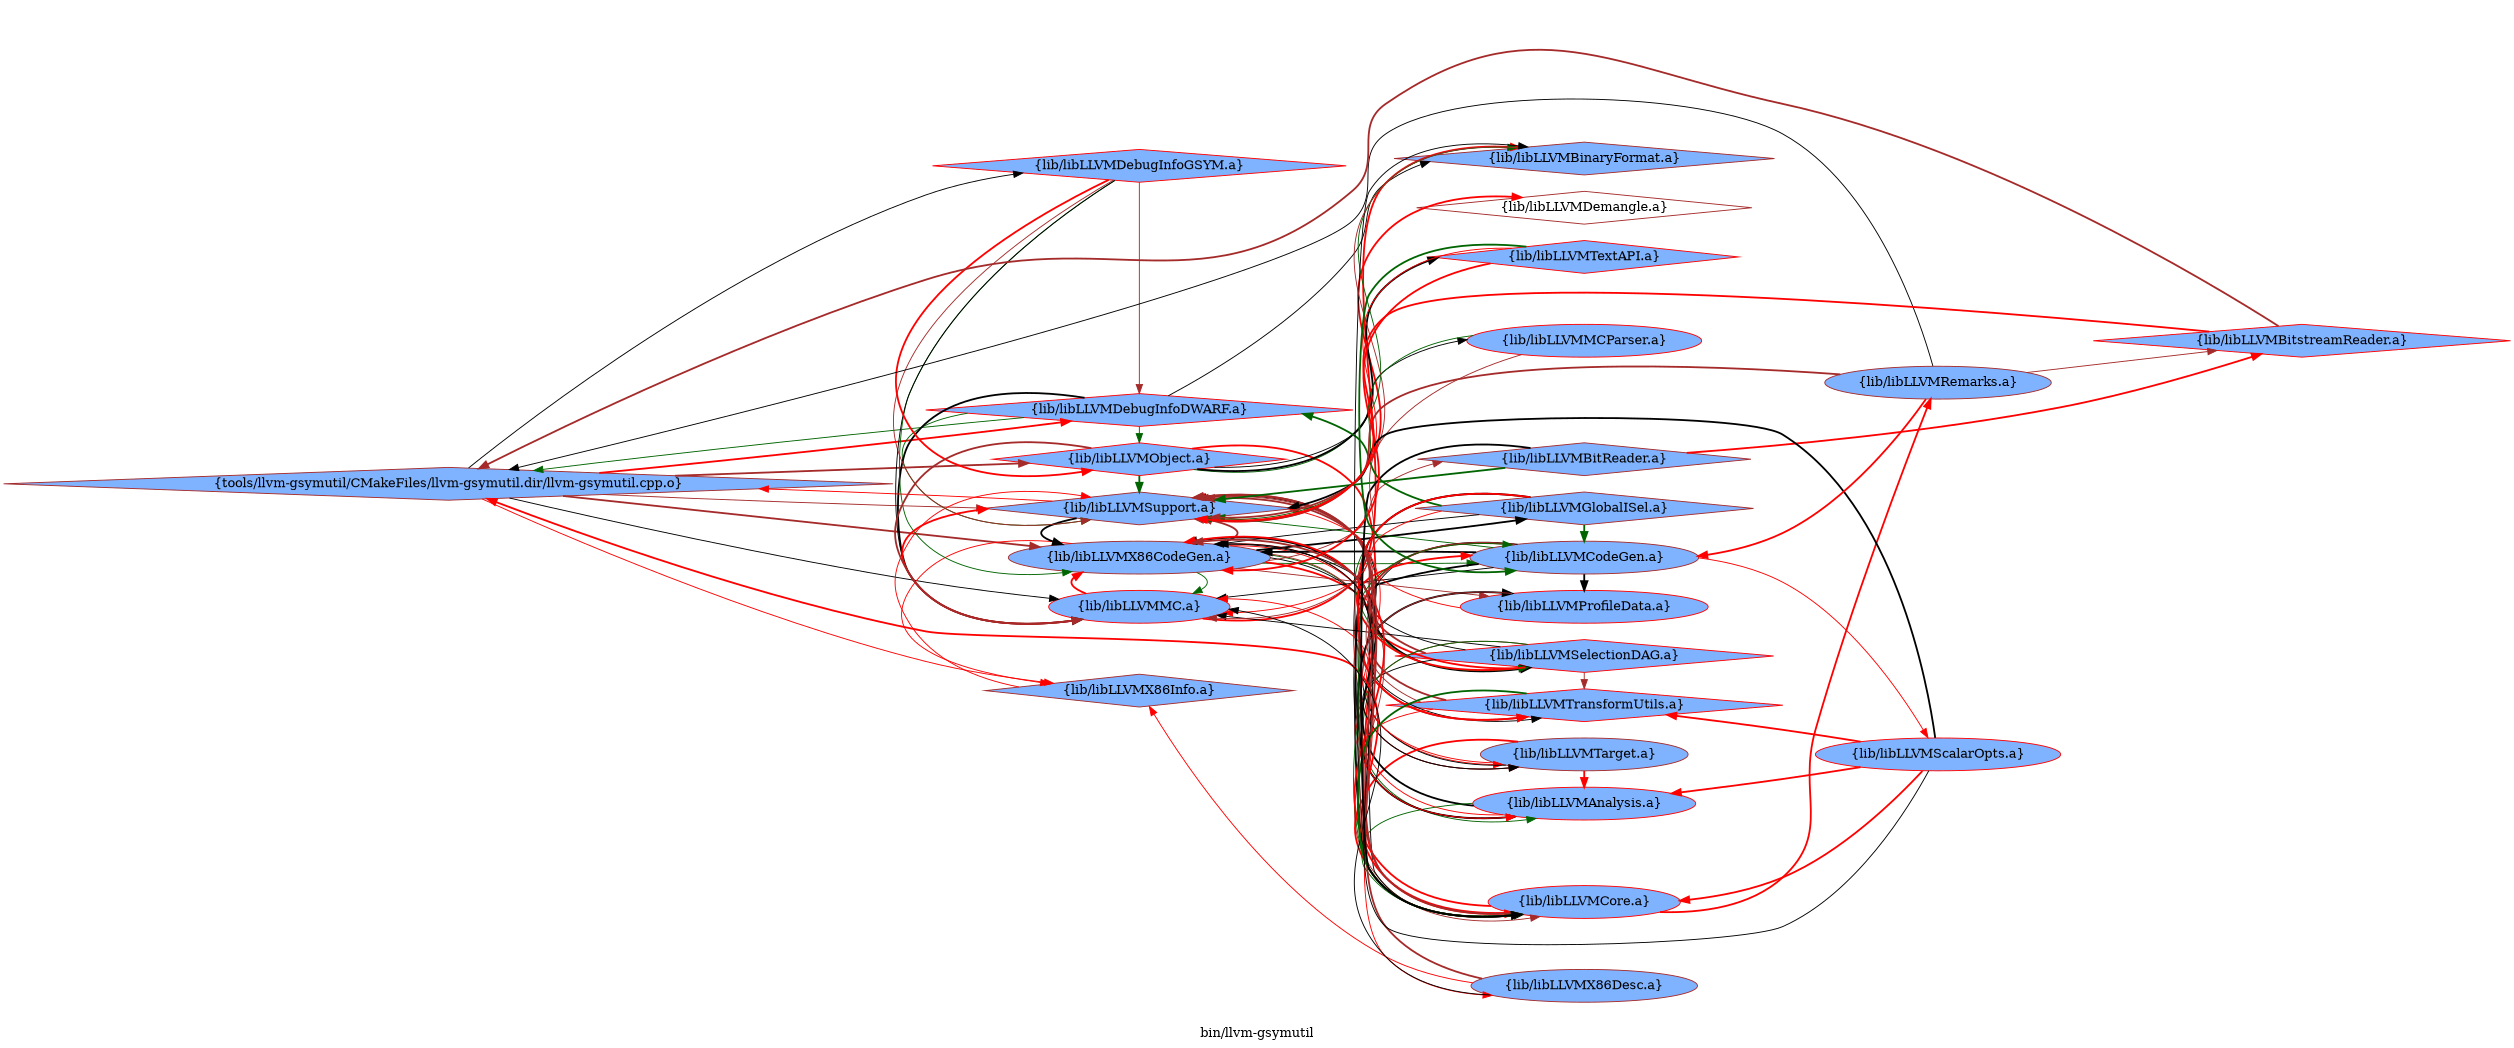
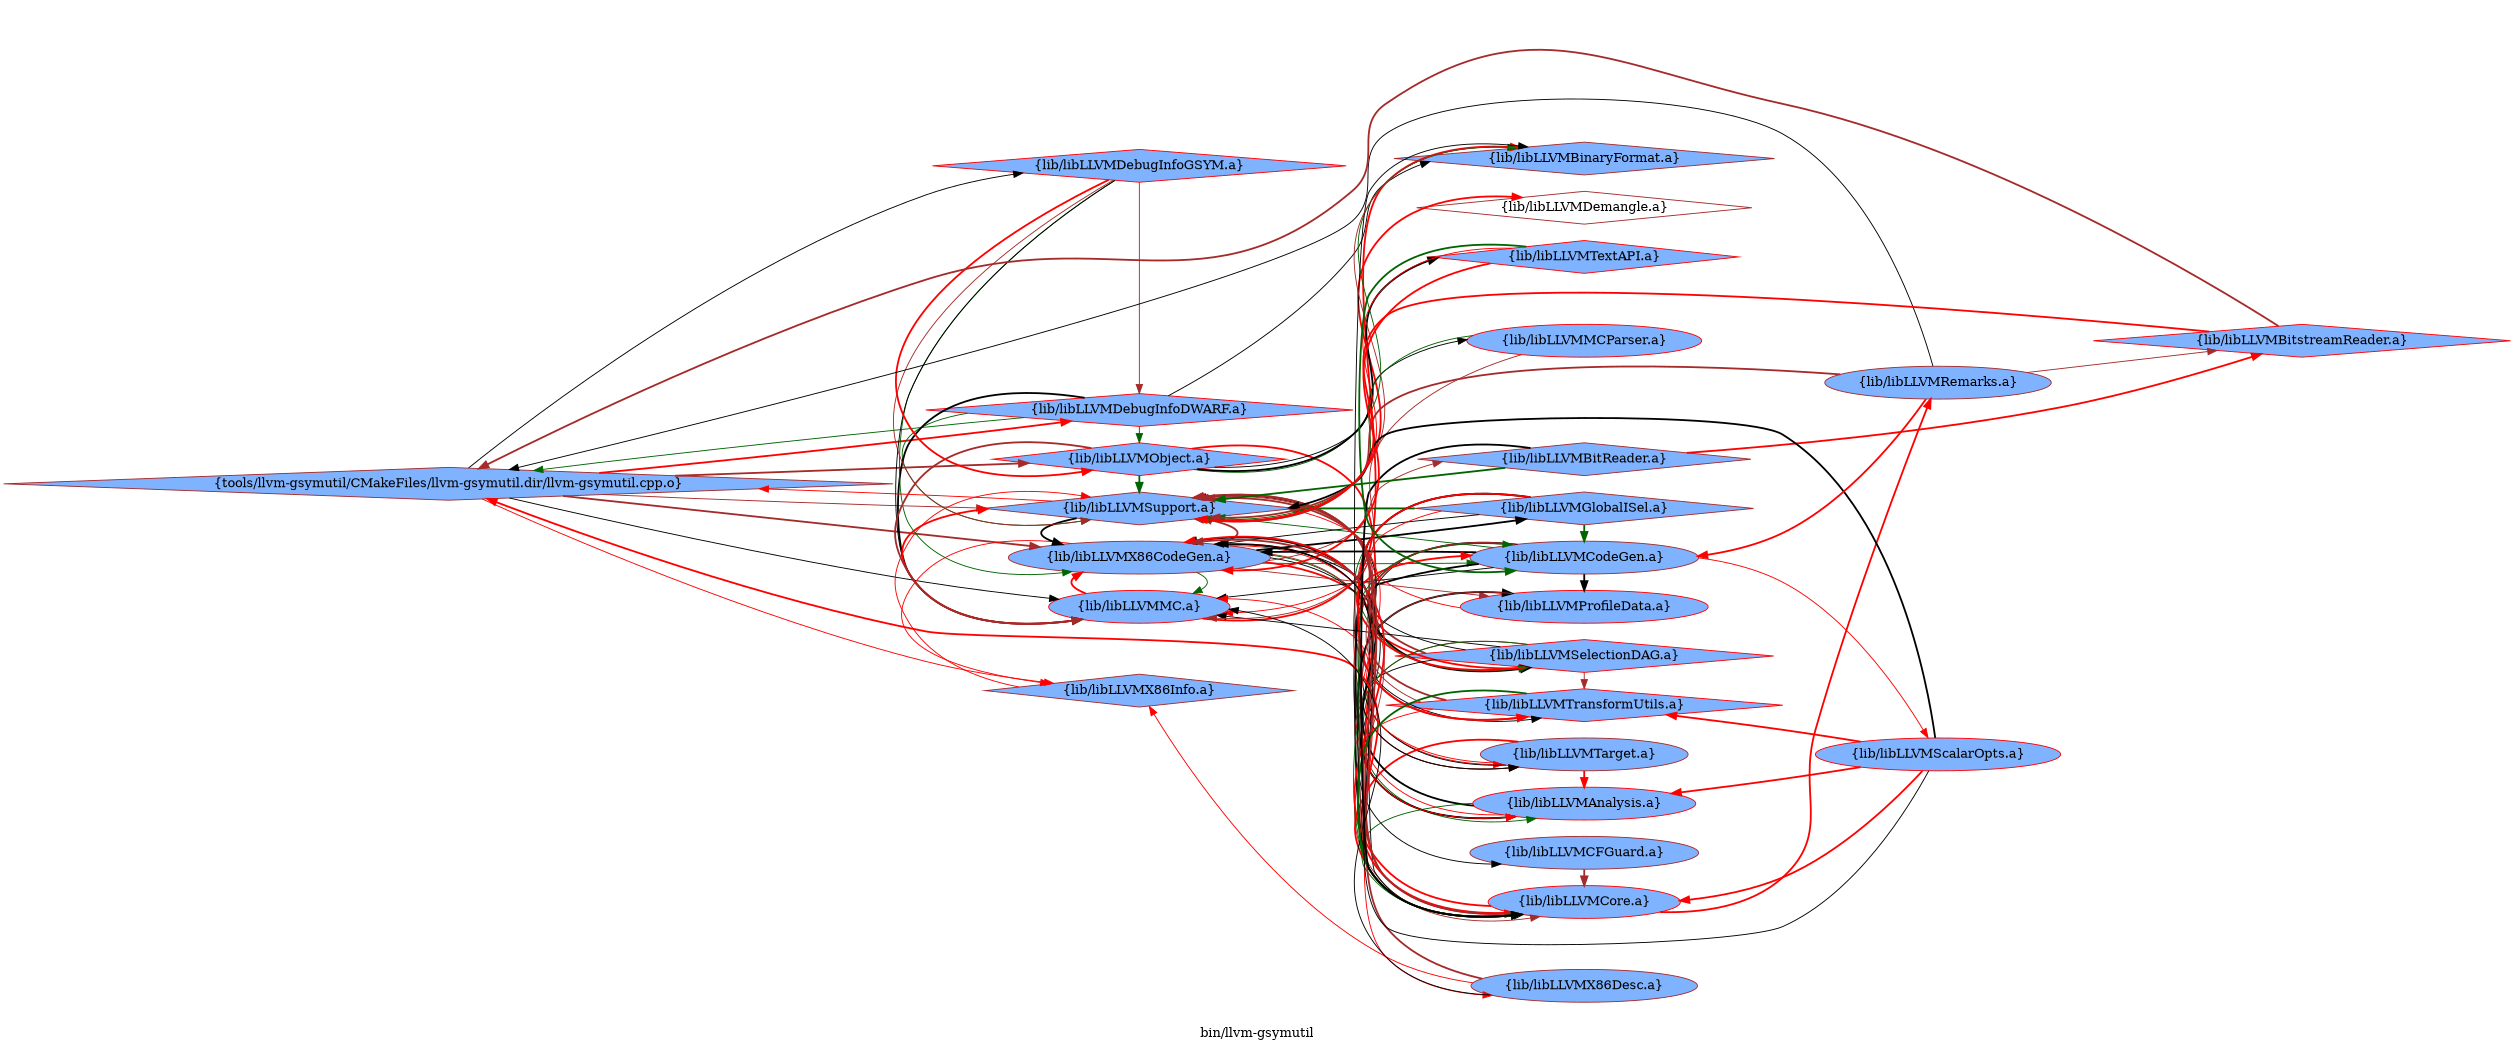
  digraph {
    label="bin/llvm-gsymutil"
    rankdir=LR
    node [color=brown fillcolor="0.600000 0.5 1" group=1 shape=diamond style=filled]
    edge [color=red style=solid]
    n1 [label="{tools/llvm-gsymutil/CMakeFiles/llvm-gsymutil.dir/llvm-gsymutil.cpp.o}"]
    n2 [label="{lib/libLLVMX86CodeGen.a}" shape=ellipse]
    n3 [label="{lib/libLLVMX86Info.a}"]
    n4 [color=red label="{lib/libLLVMDebugInfoDWARF.a}"]
    n5 [label="{lib/libLLVMSupport.a}"]
    n6 [color=red label="{lib/libLLVMDebugInfoGSYM.a}"]
    n7 [color=red label="{lib/libLLVMMC.a}" shape=ellipse]
    n8 [color=red label="{lib/libLLVMObject.a}"]
    n9 [label="{lib/libLLVMCodeGen.a}" shape=ellipse]
    n10 [label="{lib/libLLVMTarget.a}" shape=ellipse]
    n11 [label="{lib/libLLVMGlobalISel.a}"]
    n12 [color=red label="{lib/libLLVMSelectionDAG.a}"]
    n13 [color=red label="{lib/libLLVMAnalysis.a}" shape=ellipse]
+   n14 [label="{lib/libLLVMCFGuard.a}" shape=ellipse]
    n15 [color=red label="{lib/libLLVMCore.a}" shape=ellipse]
    n16 [label="{lib/libLLVMX86Desc.a}" shape=ellipse]
    n17 [color=red label="{lib/libLLVMProfileData.a}" shape=ellipse]
    n18 [color=red label="{lib/libLLVMTransformUtils.a}"]
    n19 [label="{lib/libLLVMBinaryFormat.a}"]
    n20 [group=0 label="{lib/libLLVMDemangle.a}" fillcolor="" style=""]
    n21 [label="{lib/libLLVMBitReader.a}"]
    n22 [color=red label="{lib/libLLVMMCParser.a}" shape=ellipse]
    n23 [color=red label="{lib/libLLVMTextAPI.a}"]
    n24 [color=red label="{lib/libLLVMScalarOpts.a}" shape=ellipse]
    n25 [label="{lib/libLLVMRemarks.a}" shape=ellipse]
    n26 [color=red label="{lib/libLLVMBitstreamReader.a}"]
    subgraph sub_1 {
      rank=same
      n1
    }
    subgraph sub_2 {
      rank=same
      n2
      n3
      n4
      n5
      n6
      n7
      n8
    }
    subgraph sub_3 {
      rank=same
      n9
      n10
      n11
      n12
      n13
+     n14
      n15
      n16
      n17
      n18
      n19
      n20
      n21
      n22
      n23
    }
    n1 -> n2 [color=brown style=bold]
    n1 -> n3
    n1 -> n4 [style=bold]
    n1 -> n5 [color=brown]
    n1 -> n6 [color=black]
    n1 -> n7 [color=black]
    n1 -> n8 [color=brown style=bold]
    n2 -> n3
    n2 -> n5 [color=brown style=bold]
    n2 -> n7 [color=darkgreen]
    n2 -> n9 [color=darkgreen]
    n2 -> n10
    n2 -> n11 [color=black style=bold]
    n2 -> n12 [style=bold]
    n2 -> n13 [color=darkgreen]
+   n2 -> n14 [color=black]
    n2 -> n15 [color=brown]
    n2 -> n16
    n2 -> n17 [color=brown]
    n2 -> n18 [color=black]
    n2 -> n21 [color=brown]
    n3 -> n5
    n4 -> n1 [color=darkgreen]
    n4 -> n5 [color=darkgreen]
    n4 -> n7 [color=black style=bold]
    n4 -> n8 [color=darkgreen]
    n4 -> n19 [color=black]
    n5 -> n1
    n5 -> n2 [color=black style=bold]
    n5 -> n20 [style=bold]
    n6 -> n2 [color=darkgreen]
    n6 -> n4 [color=brown]
    n6 -> n5 [color=brown]
    n6 -> n7 [color=black]
    n6 -> n8 [style=bold]
    n7 -> n2 [style=bold]
    n7 -> n5 [style=bold]
    n7 -> n19 [style=bold]
    n8 -> n5 [color=darkgreen style=bold]
    n8 -> n7 [color=brown style=bold]
    n8 -> n15 [style=bold]
    n8 -> n19 [color=darkgreen]
    n8 -> n22 [color=black]
    n8 -> n23 [color=black style=bold]
    n9 -> n2 [color=black style=bold]
    n9 -> n5 [color=darkgreen]
    n9 -> n7 [color=black]
    n9 -> n10 [color=brown]
    n9 -> n12 [color=black style=bold]
    n9 -> n13
    n9 -> n15 [color=black]
    n9 -> n17 [color=black style=bold]
    n9 -> n18 [color=brown style=bold]
    n9 -> n24
    n10 -> n5 [color=black]
    n10 -> n7
    n10 -> n13 [style=bold]
    n10 -> n15 [style=bold]
    n11 -> n2 [color=black]
-   n11 -> n4 [color=darkgreen style=bold]
+   n11 -> n5 [color=darkgreen style=bold]
    n11 -> n7
    n11 -> n9 [color=darkgreen style=bold]
    n11 -> n10 [color=brown]
    n11 -> n12 [color=darkgreen]
    n11 -> n13 [color=brown]
    n11 -> n15 [color=black style=bold]
    n11 -> n18 [style=bold]
    n12 -> n2 [color=black]
    n12 -> n5 [color=brown style=bold]
    n12 -> n7 [color=black]
    n12 -> n9 [style=bold]
    n12 -> n10 [color=black]
    n12 -> n13 [color=brown]
    n12 -> n15 [color=darkgreen]
    n12 -> n18 [color=brown]
    n13 -> n2 [color=black style=bold]
    n13 -> n5
    n13 -> n15 [color=darkgreen]
    n13 -> n17 [color=black style=bold]
+   n14 -> n15 [color=brown style=bold]
    n15 -> n1 [style=bold]
    n15 -> n2 [style=bold]
    n15 -> n5 [color=brown style=bold]
    n15 -> n9 [color=darkgreen]
    n15 -> n19 [color=black]
    n15 -> n25 [style=bold]
    n16 -> n3
    n16 -> n5 [color=brown style=bold]
    n16 -> n7 [color=black]
    n17 -> n5
    n17 -> n15 [color=brown]
    n18 -> n2 [color=brown style=bold]
    n18 -> n5 [color=brown]
    n18 -> n13
    n18 -> n15 [color=darkgreen style=bold]
    n19 -> n5 [color=brown]
    n21 -> n5 [color=darkgreen style=bold]
    n21 -> n15 [color=black style=bold]
    n21 -> n26 [style=bold]
    n22 -> n5 [color=darkgreen]
    n22 -> n7 [color=brown]
    n23 -> n2 [style=bold]
    n23 -> n5
    n23 -> n9 [color=darkgreen style=bold]
    n24 -> n2 [color=black]
    n24 -> n5 [color=black style=bold]
    n24 -> n13 [style=bold]
    n24 -> n15 [style=bold]
    n24 -> n18 [style=bold]
    n25 -> n1 [color=black]
    n25 -> n5 [color=brown style=bold]
    n25 -> n9 [style=bold]
    n25 -> n26 [color=brown]
    n26 -> n1 [color=brown style=bold]
    n26 -> n5 [style=bold]
  }
